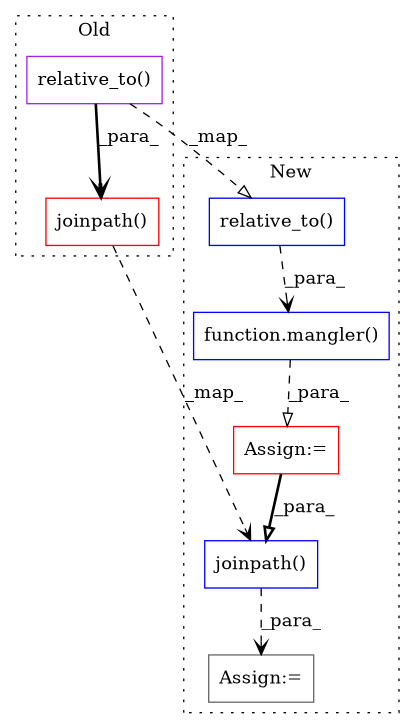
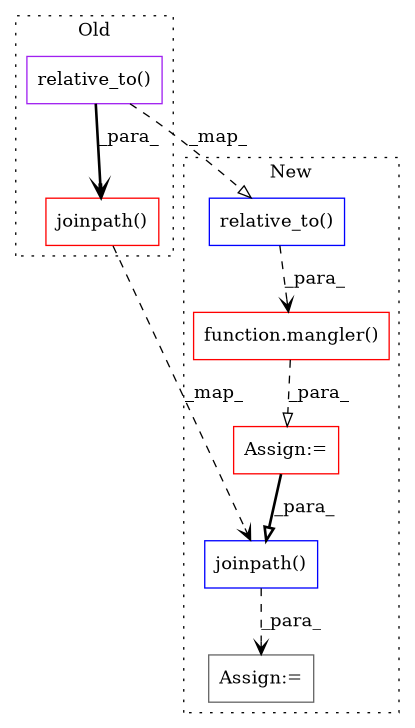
  digraph {
    node [a=75 l="17,1" shape=box color=blue]
    edge [style=dashed arrowhead=vee]
    n1 [label="relative_to()" s="1247,1278" color=purple]
    n2 [l="24,1" label="joinpath()" s="1223,1279" color=red]
    n3 [label="relative_to()" s="1482,1513"]
    n4 [a=68 l=3 label="Assign:=" s=1604 color=gray40]
-   n5 [l="8,1" label="function.mangler()" s="1551,1578"]
+   n5 [l="8,1" label="function.mangler()" s="1551,1578" color=red]
    n6 [a=68 l=3 label="Assign:=" s=1548 color=red]
    n7 [l="24,1" label="joinpath()" s="1607,1652"]
    subgraph cluster_1 {
      label=Old
      style=dotted
      n1
      n2
    }
    subgraph cluster_2 {
      label=New
      style=dotted
      n3
      n4
      n5
      n6
      n7
    }
    n1 -> n2 [label=_para_ style=bold]
    n1 -> n3 [label=_map_ arrowhead=onormal]
    n2 -> n7 [label=_map_]
    n3 -> n5 [label=_para_]
    n5 -> n6 [label=_para_ arrowhead=onormal]
    n6 -> n7 [label=_para_ style=bold arrowhead=onormal]
    n7 -> n4 [label=_para_]
  }
